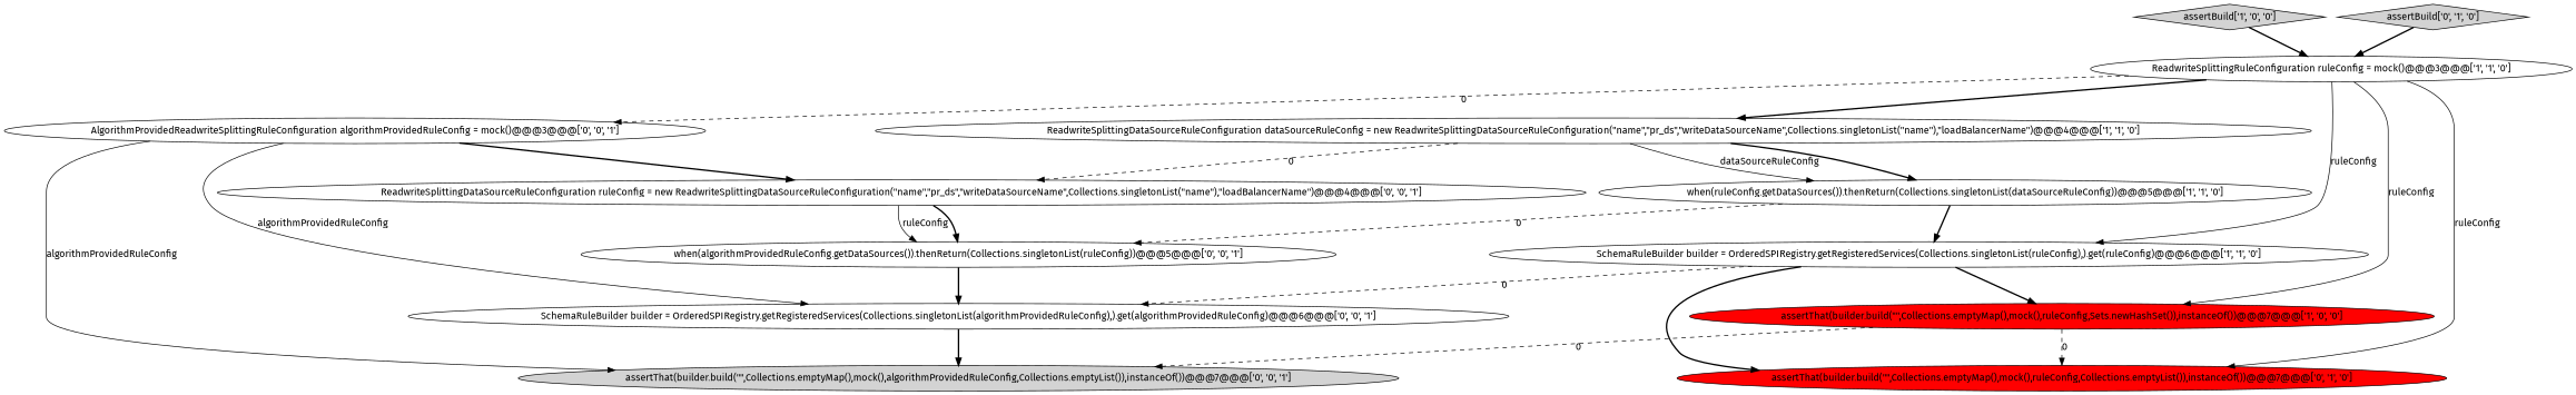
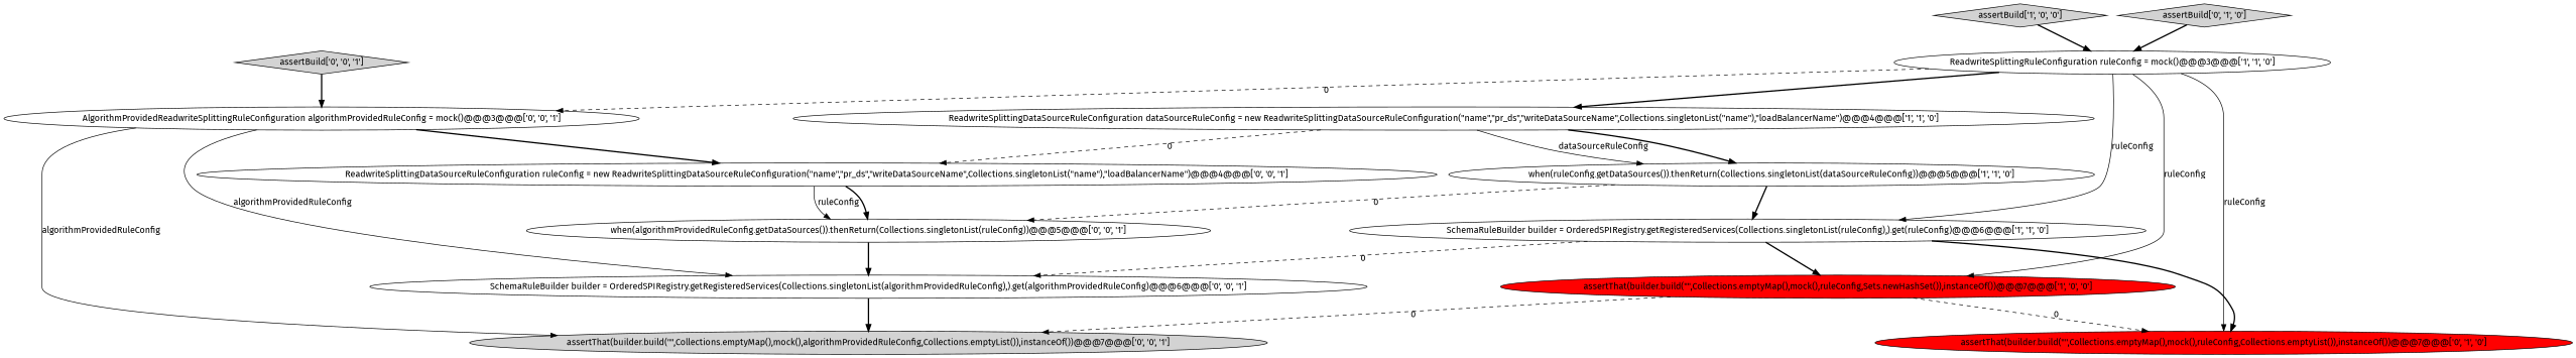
  digraph {
    fontname="Fira Sans"
    node [fillcolor=white shape=ellipse style=filled fontname="Fira Sans"]
    edge [style=bold fontname="Fira Sans"]
    n1 [fillcolor=lightgray label="assertThat(builder.build(\"\",Collections.emptyMap(),mock(),algorithmProvidedRuleConfig,Collections.emptyList()),instanceOf())@@@7@@@['0', '0', '1']"]
+   n2 [fillcolor=lightgray label="assertBuild['0', '0', '1']" shape=diamond]
    n3 [label="AlgorithmProvidedReadwriteSplittingRuleConfiguration algorithmProvidedRuleConfig = mock()@@@3@@@['0', '0', '1']"]
    n4 [label="ReadwriteSplittingDataSourceRuleConfiguration ruleConfig = new ReadwriteSplittingDataSourceRuleConfiguration(\"name\",\"pr_ds\",\"writeDataSourceName\",Collections.singletonList(\"name\"),\"loadBalancerName\")@@@4@@@['0', '0', '1']"]
    n5 [label="when(algorithmProvidedRuleConfig.getDataSources()).thenReturn(Collections.singletonList(ruleConfig))@@@5@@@['0', '0', '1']"]
    n6 [label="SchemaRuleBuilder builder = OrderedSPIRegistry.getRegisteredServices(Collections.singletonList(algorithmProvidedRuleConfig),).get(algorithmProvidedRuleConfig)@@@6@@@['0', '0', '1']"]
    n7 [fillcolor=lightgray label="assertBuild['1', '0', '0']" shape=diamond]
    n8 [label="ReadwriteSplittingRuleConfiguration ruleConfig = mock()@@@3@@@['1', '1', '0']"]
    n9 [label="SchemaRuleBuilder builder = OrderedSPIRegistry.getRegisteredServices(Collections.singletonList(ruleConfig),).get(ruleConfig)@@@6@@@['1', '1', '0']"]
    n10 [fillcolor=red label="assertThat(builder.build(\"\",Collections.emptyMap(),mock(),ruleConfig,Collections.emptyList()),instanceOf())@@@7@@@['0', '1', '0']"]
    n11 [fillcolor=red label="assertThat(builder.build(\"\",Collections.emptyMap(),mock(),ruleConfig,Sets.newHashSet()),instanceOf())@@@7@@@['1', '0', '0']"]
    n12 [label="ReadwriteSplittingDataSourceRuleConfiguration dataSourceRuleConfig = new ReadwriteSplittingDataSourceRuleConfiguration(\"name\",\"pr_ds\",\"writeDataSourceName\",Collections.singletonList(\"name\"),\"loadBalancerName\")@@@4@@@['1', '1', '0']"]
    n13 [label="when(ruleConfig.getDataSources()).thenReturn(Collections.singletonList(dataSourceRuleConfig))@@@5@@@['1', '1', '0']"]
    n14 [fillcolor=lightgray label="assertBuild['0', '1', '0']" shape=diamond]
+   n2 -> n3
    n3 -> n1 [label=algorithmProvidedRuleConfig style=solid]
    n3 -> n4
    n3 -> n6 [label=algorithmProvidedRuleConfig style=solid]
    n4 -> n5 [label=ruleConfig style=solid]
    n4 -> n5
    n5 -> n6
    n6 -> n1
    n7 -> n8
    n8 -> n3 [label=0 style=dashed]
    n8 -> n9 [label=ruleConfig style=solid]
    n8 -> n10 [label=ruleConfig style=solid]
    n8 -> n11 [label=ruleConfig style=solid]
    n8 -> n12
    n9 -> n6 [label=0 style=dashed]
    n9 -> n10
    n9 -> n11
    n11 -> n1 [label=0 style=dashed]
    n11 -> n10 [label=0 style=dashed]
    n12 -> n4 [label=0 style=dashed]
    n12 -> n13 [label=dataSourceRuleConfig style=solid]
    n12 -> n13
    n13 -> n5 [label=0 style=dashed]
    n13 -> n9
    n14 -> n8
  }
